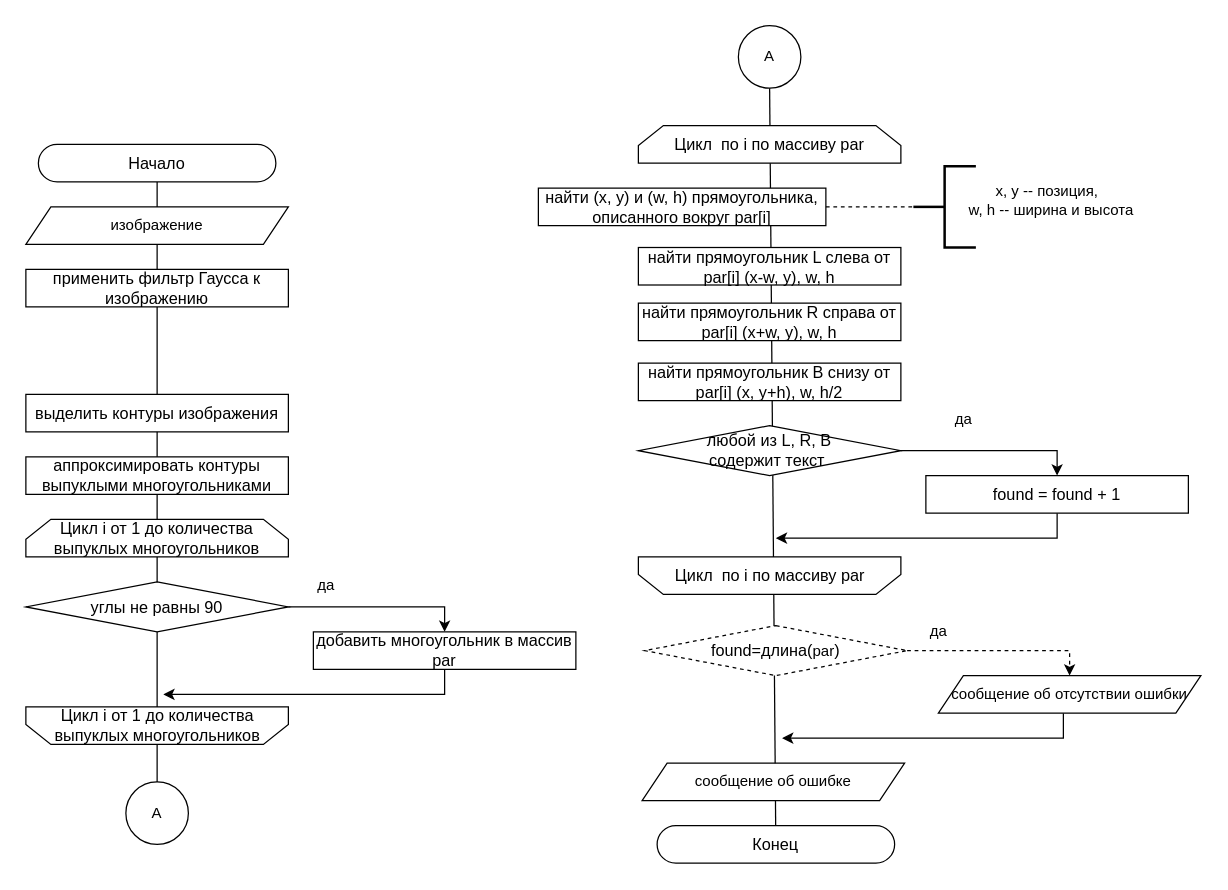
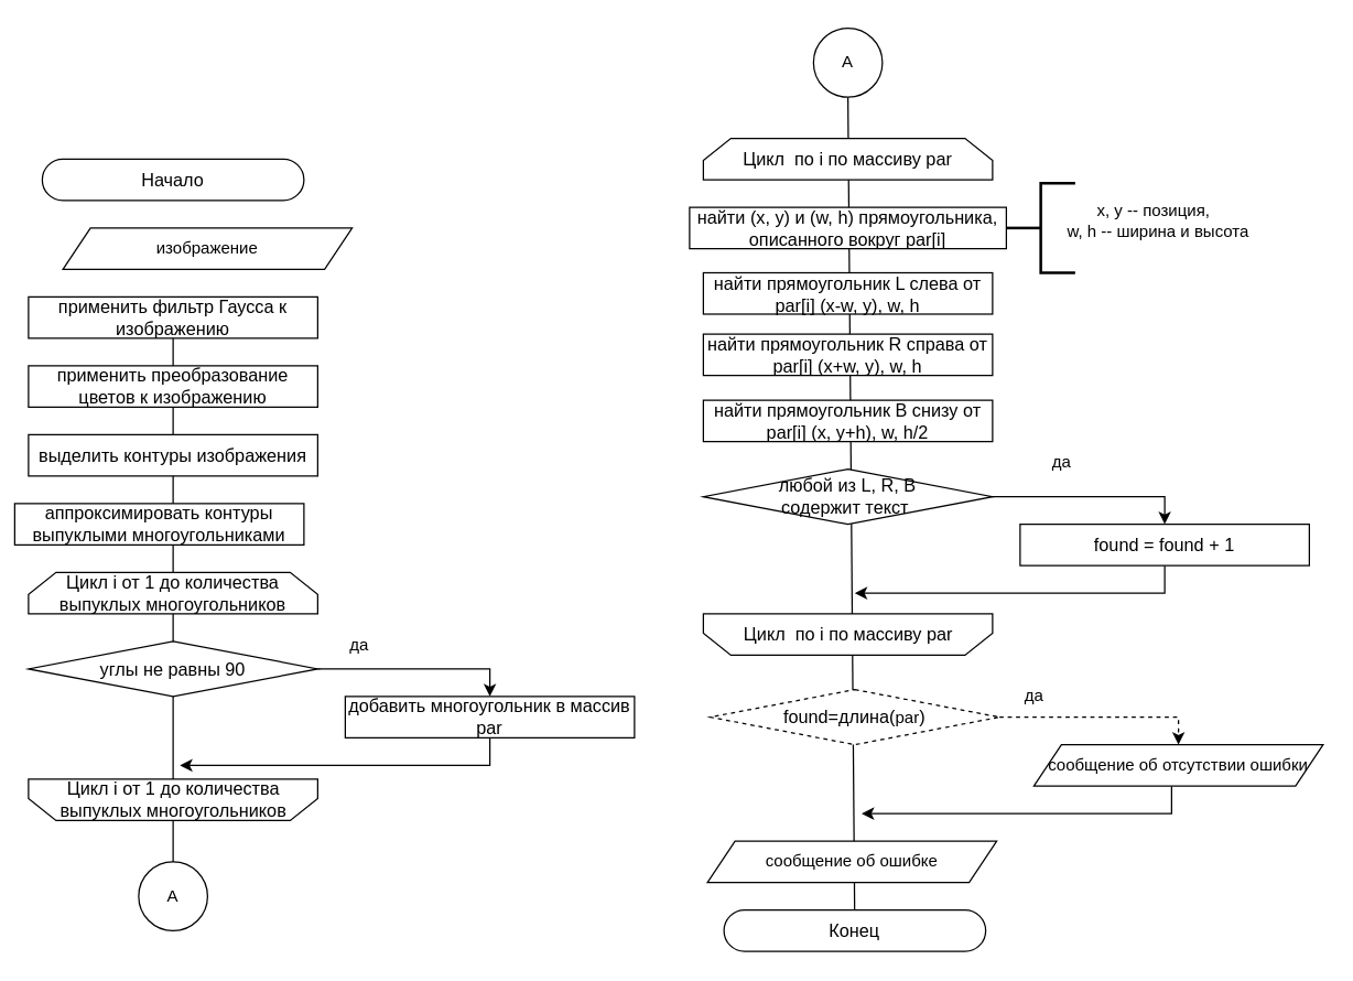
  <mxCell id="0" />
  <mxCell id="1" parent="0" />
  <mxCell id="2" value="" style="endArrow=none;html=1;rounded=0;exitX=0.5;exitY=1;exitDx=0;exitDy=0;" edge="1" parent="1" source="28"><mxGeometry width="50" height="50" relative="1" as="geometry"><mxPoint x="520" y="290" as="sourcePoint" /><mxPoint x="620" y="680" as="targetPoint" /></mxGeometry></mxCell>
  <mxCell id="3" value="" style="edgeStyle=orthogonalEdgeStyle;rounded=0;orthogonalLoop=1;jettySize=auto;html=1;exitX=0.5;exitY=1;exitDx=0;exitDy=0;endArrow=none;endFill=0;fontSize=13;entryX=0.5;entryY=0;entryDx=0;entryDy=0;" edge="1" parent="1" source="13" target="42"><mxGeometry relative="1" as="geometry"><mxPoint x="125" y="245" as="sourcePoint" /><mxPoint x="125" y="645" as="targetPoint" /></mxGeometry></mxCell>
- <mxCell id="4" value="" style="edgeStyle=orthogonalEdgeStyle;rounded=0;orthogonalLoop=1;jettySize=auto;html=1;exitX=0.5;exitY=1;exitDx=0;exitDy=0;endArrow=none;endFill=0;fontSize=13;" edge="1" parent="1" source="5" target="13"><mxGeometry relative="1" as="geometry"><mxPoint x="125" y="145" as="sourcePoint" /><mxPoint x="125" y="775" as="targetPoint" /></mxGeometry></mxCell>
  <mxCell id="5" value="Начало" style="rounded=1;whiteSpace=wrap;html=1;arcSize=50;fontSize=13;" vertex="1" parent="1"><mxGeometry x="30" y="115" width="190" height="30" as="geometry" /></mxCell>
- <mxCell id="6" value="аппроксимировать контуры выпуклыми многоугольниками" style="rounded=0;whiteSpace=wrap;html=1;fontSize=13;" vertex="1" parent="1"><mxGeometry x="20" y="365" width="210" height="30" as="geometry" /></mxCell>
+ <mxCell id="6" value="аппроксимировать контуры выпуклыми многоугольниками" style="rounded=0;whiteSpace=wrap;html=1;fontSize=13;" vertex="1" parent="1"><mxGeometry x="10" y="365" width="210" height="30" as="geometry" /></mxCell>
  <mxCell id="7" value="Цикл i от 1 до количества выпуклых многоугольников" style="shape=loopLimit;whiteSpace=wrap;html=1;fontSize=13;" vertex="1" parent="1"><mxGeometry x="20" y="415" width="210" height="30" as="geometry" /></mxCell>
  <mxCell id="8" style="edgeStyle=orthogonalEdgeStyle;rounded=0;orthogonalLoop=1;jettySize=auto;html=1;exitX=0.5;exitY=1;exitDx=0;exitDy=0;" edge="1" parent="1" source="9"><mxGeometry relative="1" as="geometry"><mxPoint x="130" y="555" as="targetPoint" /><Array as="points"><mxPoint x="355" y="555" /></Array></mxGeometry></mxCell>
  <mxCell id="9" value="добавить многоугольник в массив par" style="rounded=0;whiteSpace=wrap;html=1;fontSize=13;" vertex="1" parent="1"><mxGeometry x="250" y="505" width="210" height="30" as="geometry" /></mxCell>
  <mxCell id="10" value="" style="shape=loopLimit;whiteSpace=wrap;html=1;rotation=-180;fontSize=13;" vertex="1" parent="1"><mxGeometry x="20" y="565" width="210" height="30" as="geometry" /></mxCell>
  <mxCell id="11" value="Цикл i от 1&amp;nbsp;до&amp;nbsp;количества &lt;br&gt;выпуклых многоугольников" style="text;html=1;align=center;verticalAlign=middle;resizable=0;points=[];autosize=1;strokeColor=none;fillColor=none;fontSize=13;" vertex="1" parent="1"><mxGeometry x="30" y="560" width="190" height="40" as="geometry" /></mxCell>
  <mxCell id="12" value="Конец" style="rounded=1;whiteSpace=wrap;html=1;arcSize=50;fontSize=13;" vertex="1" parent="1"><mxGeometry x="525" y="660" width="190" height="30" as="geometry" /></mxCell>
  <mxCell id="13" value="применить фильтр Гаусса к изображению" style="rounded=0;whiteSpace=wrap;html=1;fontSize=13;" vertex="1" parent="1"><mxGeometry x="20" y="215" width="210" height="30" as="geometry" /></mxCell>
+ <mxCell id="14" value="применить преобразование цветов к изображению" style="rounded=0;whiteSpace=wrap;html=1;fontSize=13;" vertex="1" parent="1"><mxGeometry x="20" y="265" width="210" height="30" as="geometry" /></mxCell>
  <mxCell id="15" value="выделить контуры изображения" style="rounded=0;whiteSpace=wrap;html=1;fontSize=13;" vertex="1" parent="1"><mxGeometry x="20" y="315" width="210" height="30" as="geometry" /></mxCell>
- <mxCell id="16" value="изображение" style="shape=parallelogram;perimeter=parallelogramPerimeter;whiteSpace=wrap;html=1;fixedSize=1;" vertex="1" parent="1"><mxGeometry x="20" y="165" width="210" height="30" as="geometry" /></mxCell>
+ <mxCell id="16" value="изображение" style="shape=parallelogram;perimeter=parallelogramPerimeter;whiteSpace=wrap;html=1;fixedSize=1;" vertex="1" parent="1"><mxGeometry x="45" y="165" width="210" height="30" as="geometry" /></mxCell>
  <mxCell id="17" style="edgeStyle=orthogonalEdgeStyle;rounded=0;orthogonalLoop=1;jettySize=auto;html=1;exitX=1;exitY=0.5;exitDx=0;exitDy=0;entryX=0.5;entryY=0;entryDx=0;entryDy=0;" edge="1" parent="1" source="18" target="9"><mxGeometry relative="1" as="geometry" /></mxCell>
  <mxCell id="18" value="&lt;font style=&quot;font-size: 13px;&quot;&gt;углы не равны 90&lt;/font&gt;" style="rhombus;whiteSpace=wrap;html=1;" vertex="1" parent="1"><mxGeometry x="20" y="465" width="210" height="40" as="geometry" /></mxCell>
  <mxCell id="19" value="да" style="text;html=1;align=center;verticalAlign=middle;resizable=0;points=[];autosize=1;strokeColor=none;fillColor=none;" vertex="1" parent="1"><mxGeometry x="240" y="453" width="40" height="30" as="geometry" /></mxCell>
  <mxCell id="20" value="Цикл &amp;nbsp;по i по массиву&amp;nbsp;par" style="shape=loopLimit;whiteSpace=wrap;html=1;fontSize=13;" vertex="1" parent="1"><mxGeometry x="510" y="100" width="210" height="30" as="geometry" /></mxCell>
  <mxCell id="21" style="edgeStyle=orthogonalEdgeStyle;rounded=0;orthogonalLoop=1;jettySize=auto;html=1;exitX=0.5;exitY=1;exitDx=0;exitDy=0;" edge="1" parent="1" source="22"><mxGeometry relative="1" as="geometry"><mxPoint x="620" y="430" as="targetPoint" /><Array as="points"><mxPoint x="845" y="430" /></Array></mxGeometry></mxCell>
  <mxCell id="22" value="found =&amp;nbsp;found + 1" style="rounded=0;whiteSpace=wrap;html=1;fontSize=13;" vertex="1" parent="1"><mxGeometry x="740" y="380" width="210" height="30" as="geometry" /></mxCell>
  <mxCell id="23" value="" style="shape=loopLimit;whiteSpace=wrap;html=1;rotation=-180;fontSize=13;" vertex="1" parent="1"><mxGeometry x="510" y="445" width="210" height="30" as="geometry" /></mxCell>
  <mxCell id="24" value="Цикл &amp;nbsp;по i по массиву&amp;nbsp;par" style="text;html=1;align=center;verticalAlign=middle;resizable=0;points=[];autosize=1;strokeColor=none;fillColor=none;fontSize=13;" vertex="1" parent="1"><mxGeometry x="525" y="445" width="180" height="30" as="geometry" /></mxCell>
  <mxCell id="25" style="edgeStyle=orthogonalEdgeStyle;rounded=0;orthogonalLoop=1;jettySize=auto;html=1;exitX=1;exitY=0.5;exitDx=0;exitDy=0;entryX=0.5;entryY=0;entryDx=0;entryDy=0;" edge="1" parent="1" source="26" target="22"><mxGeometry relative="1" as="geometry" /></mxCell>
  <mxCell id="26" value="&lt;font size=&quot;2&quot;&gt;любой из&amp;nbsp;L, R, B &lt;br&gt;содержит текст&amp;nbsp;&lt;/font&gt;" style="rhombus;whiteSpace=wrap;html=1;" vertex="1" parent="1"><mxGeometry x="510" y="340" width="210" height="40" as="geometry" /></mxCell>
  <mxCell id="27" value="да" style="text;html=1;align=center;verticalAlign=middle;resizable=0;points=[];autosize=1;strokeColor=none;fillColor=none;" vertex="1" parent="1"><mxGeometry x="750" y="320" width="40" height="30" as="geometry" /></mxCell>
  <mxCell id="28" value="A" style="ellipse;whiteSpace=wrap;html=1;aspect=fixed;" vertex="1" parent="1"><mxGeometry x="590" y="20" width="50" height="50" as="geometry" /></mxCell>
- <mxCell id="29" value="найти (x, y) и (w, h) прямоугольника, описанного вокруг par[i]" style="rounded=0;whiteSpace=wrap;html=1;fontSize=13;" vertex="1" parent="1"><mxGeometry x="430" y="150" width="230" height="30" as="geometry" /></mxCell>
+ <mxCell id="29" value="найти (x, y) и (w, h) прямоугольника, описанного вокруг par[i]" style="rounded=0;whiteSpace=wrap;html=1;fontSize=13;" vertex="1" parent="1"><mxGeometry x="500" y="150" width="230" height="30" as="geometry" /></mxCell>
  <mxCell id="30" value="" style="endArrow=none;dashed=1;html=1;rounded=0;exitX=1;exitY=0.5;exitDx=0;exitDy=0;" edge="1" parent="1" source="29" target="31"><mxGeometry width="50" height="50" relative="1" as="geometry"><mxPoint x="550" y="390" as="sourcePoint" /><mxPoint x="760" y="165" as="targetPoint" /></mxGeometry></mxCell>
  <mxCell id="31" value="" style="strokeWidth=2;html=1;shape=mxgraph.flowchart.annotation_2;align=left;labelPosition=right;pointerEvents=1;" vertex="1" parent="1"><mxGeometry x="730" y="132.5" width="50" height="65" as="geometry" /></mxCell>
  <mxCell id="32" value="x, y -- позиция, &amp;nbsp;&lt;br&gt;w, h -- ширина и высота" style="text;html=1;align=center;verticalAlign=middle;resizable=0;points=[];autosize=1;strokeColor=none;fillColor=none;" vertex="1" parent="1"><mxGeometry x="760" y="140" width="160" height="40" as="geometry" /></mxCell>
  <mxCell id="33" value="найти прямоугольник L слева от par[i] (x-w, y), w, h" style="rounded=0;whiteSpace=wrap;html=1;fontSize=13;" vertex="1" parent="1"><mxGeometry x="510" y="197.5" width="210" height="30" as="geometry" /></mxCell>
  <mxCell id="34" value="найти прямоугольник R справа от par[i] (x+w, y), w, h" style="rounded=0;whiteSpace=wrap;html=1;fontSize=13;" vertex="1" parent="1"><mxGeometry x="510" y="242" width="210" height="30" as="geometry" /></mxCell>
  <mxCell id="35" value="найти прямоугольник B снизу от par[i] (x, y+h), w, h/2" style="rounded=0;whiteSpace=wrap;html=1;fontSize=13;" vertex="1" parent="1"><mxGeometry x="510" y="290" width="210" height="30" as="geometry" /></mxCell>
  <mxCell id="36" style="edgeStyle=orthogonalEdgeStyle;rounded=0;orthogonalLoop=1;jettySize=auto;html=1;exitX=0.5;exitY=1;exitDx=0;exitDy=0;" edge="1" parent="1"><mxGeometry relative="1" as="geometry"><mxPoint x="625" y="590" as="targetPoint" /><Array as="points"><mxPoint x="850" y="590" /></Array><mxPoint x="850" y="570" as="sourcePoint" /></mxGeometry></mxCell>
  <mxCell id="37" style="edgeStyle=orthogonalEdgeStyle;rounded=0;orthogonalLoop=1;jettySize=auto;html=1;exitX=1;exitY=0.5;exitDx=0;exitDy=0;entryX=0.5;entryY=0;entryDx=0;entryDy=0;dashed=1;" edge="1" parent="1" source="38" target="39"><mxGeometry relative="1" as="geometry"><mxPoint x="900" y="510" as="targetPoint" /></mxGeometry></mxCell>
  <mxCell id="38" value="&lt;font size=&quot;2&quot;&gt;found=длина(&lt;/font&gt;par&lt;font size=&quot;2&quot;&gt;)&lt;/font&gt;" style="rhombus;whiteSpace=wrap;html=1;dashed=1;" vertex="1" parent="1"><mxGeometry x="515" y="500" width="210" height="40" as="geometry" /></mxCell>
  <mxCell id="39" value="сообщение об отсутствии ошибки" style="shape=parallelogram;perimeter=parallelogramPerimeter;whiteSpace=wrap;html=1;fixedSize=1;" vertex="1" parent="1"><mxGeometry x="750" y="540" width="210" height="30" as="geometry" /></mxCell>
  <mxCell id="40" value="сообщение об ошибке" style="shape=parallelogram;perimeter=parallelogramPerimeter;whiteSpace=wrap;html=1;fixedSize=1;" vertex="1" parent="1"><mxGeometry x="513" y="610" width="210" height="30" as="geometry" /></mxCell>
  <mxCell id="41" value="да" style="text;html=1;align=center;verticalAlign=middle;resizable=0;points=[];autosize=1;strokeColor=none;fillColor=none;" vertex="1" parent="1"><mxGeometry x="730" y="490" width="40" height="30" as="geometry" /></mxCell>
  <mxCell id="42" value="A" style="ellipse;whiteSpace=wrap;html=1;aspect=fixed;" vertex="1" parent="1"><mxGeometry x="100" y="625" width="50" height="50" as="geometry" /></mxCell>
